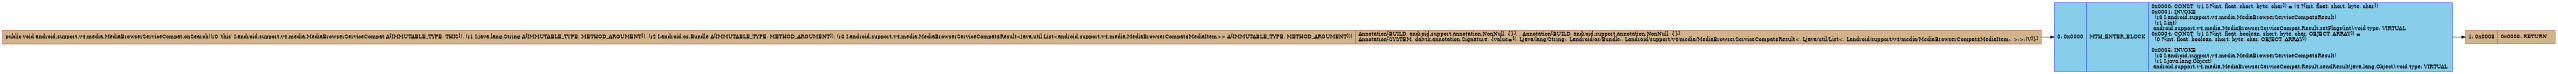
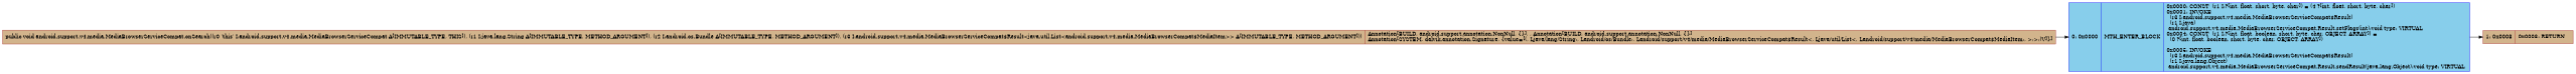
  digraph {
    rankdir=LR
    node [shape=record style=filled fillcolor=tan color=brown]
-   n1 [label="{0\:\ 0x0000|MTH_ENTER_BLOCK\l|0x0000: CONST  (r1 I:?[int, float, short, byte, char]) = (4 ?[int, float, short, byte, char]) \l0x0001: INVOKE  \l  (r3 I:android.support.v4.media.MediaBrowserServiceCompat$Result)\l  (r1 I:int)\l android.support.v4.media.MediaBrowserServiceCompat.Result.setFlags(int):void type: VIRTUAL \l0x0004: CONST  (r1 I:?[int, float, boolean, short, byte, char, OBJECT, ARRAY]) = \l  (0 ?[int, float, boolean, short, byte, char, OBJECT, ARRAY])\l \l0x0005: INVOKE  \l  (r3 I:android.support.v4.media.MediaBrowserServiceCompat$Result)\l  (r1 I:java.lang.Object)\l android.support.v4.media.MediaBrowserServiceCompat.Result.sendResult(java.lang.Object):void type: VIRTUAL \l}" fillcolor=skyblue color=blue]
+   n1 [label="{0\:\ 0x0000|MTH_ENTER_BLOCK\l|0x0000: CONST  (r1 I:?[int, float, short, byte, char]) = (4 ?[int, float, short, byte, char]) \l0x0001: INVOKE  \l  (r3 I:android.support.v4.media.MediaBrowserServiceCompat$Result)\l  (r1 I:java)\l android.support.v4.media.MediaBrowserServiceCompat.Result.setFlags(int):void type: VIRTUAL \l0x0004: CONST  (r1 I:?[int, float, boolean, short, byte, char, OBJECT, ARRAY]) = \l  (0 ?[int, float, boolean, short, byte, char, OBJECT, ARRAY])\l \l0x0005: INVOKE  \l  (r3 I:android.support.v4.media.MediaBrowserServiceCompat$Result)\l  (r1 I:java.lang.Object)\l android.support.v4.media.MediaBrowserServiceCompat.Result.sendResult(java.lang.Object):void type: VIRTUAL \l}" fillcolor=skyblue color=blue]
    n2 [label="{1\:\ 0x0008|0x0008: RETURN   \l}"]
    n3 [label="{public void android.support.v4.media.MediaBrowserServiceCompat.onSearch((r0 'this' I:android.support.v4.media.MediaBrowserServiceCompat A[IMMUTABLE_TYPE, THIS]), (r1 I:java.lang.String A[IMMUTABLE_TYPE, METHOD_ARGUMENT]), (r2 I:android.os.Bundle A[IMMUTABLE_TYPE, METHOD_ARGUMENT]), (r3 I:android.support.v4.media.MediaBrowserServiceCompat$Result\<java.util.List\<android.support.v4.media.MediaBrowserCompat$MediaItem\>\> A[IMMUTABLE_TYPE, METHOD_ARGUMENT]))  | Annotation[BUILD, android.support.annotation.NonNull, \{\}], , Annotation[BUILD, android.support.annotation.NonNull, \{\}]\lAnnotation[SYSTEM, dalvik.annotation.Signature, \{value=[(, Ljava\/lang\/String;, Landroid\/os\/Bundle;, Landroid\/support\/v4\/media\/MediaBrowserServiceCompat$Result\<, Ljava\/util\/List\<, Landroid\/support\/v4\/media\/MediaBrowserCompat$MediaItem;, \>;\>;)V]\}]\l}"]
    n1 -> n2
    n3 -> n1
  }
